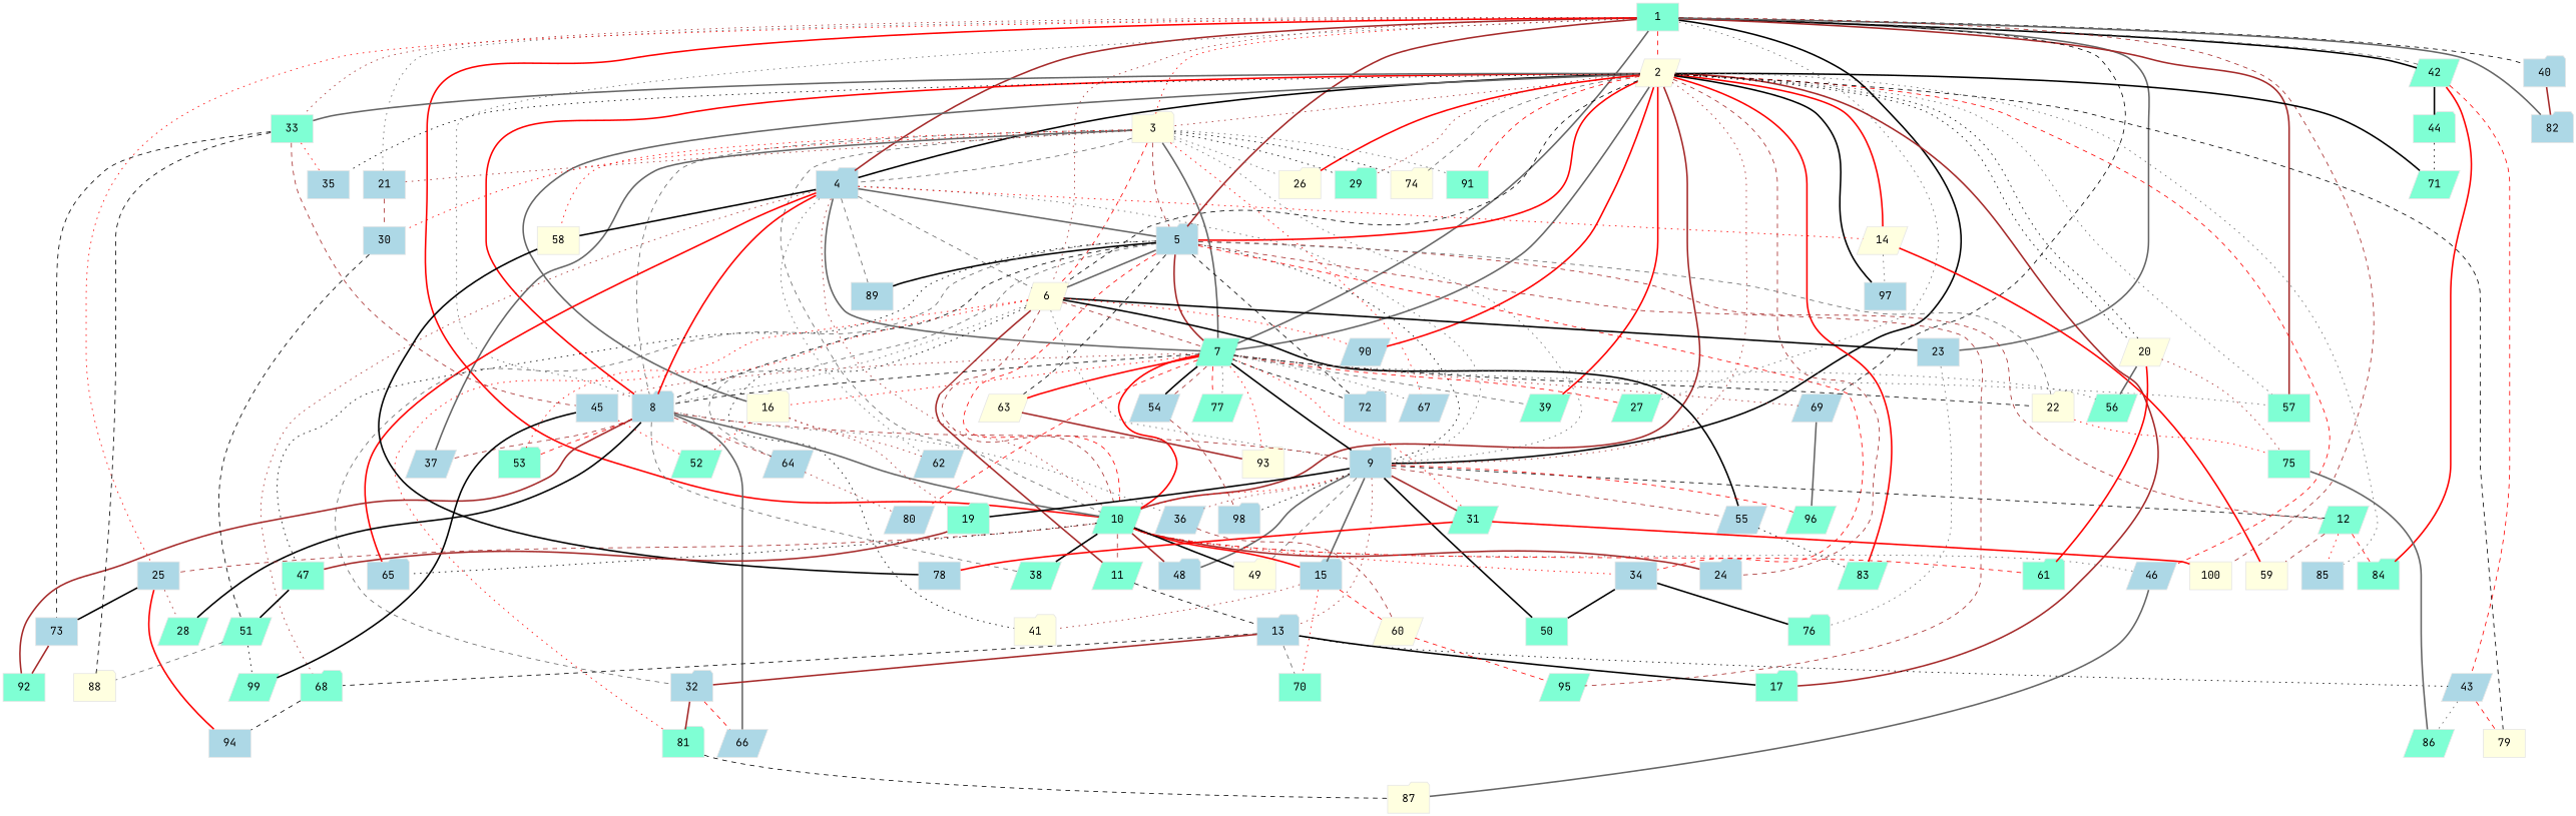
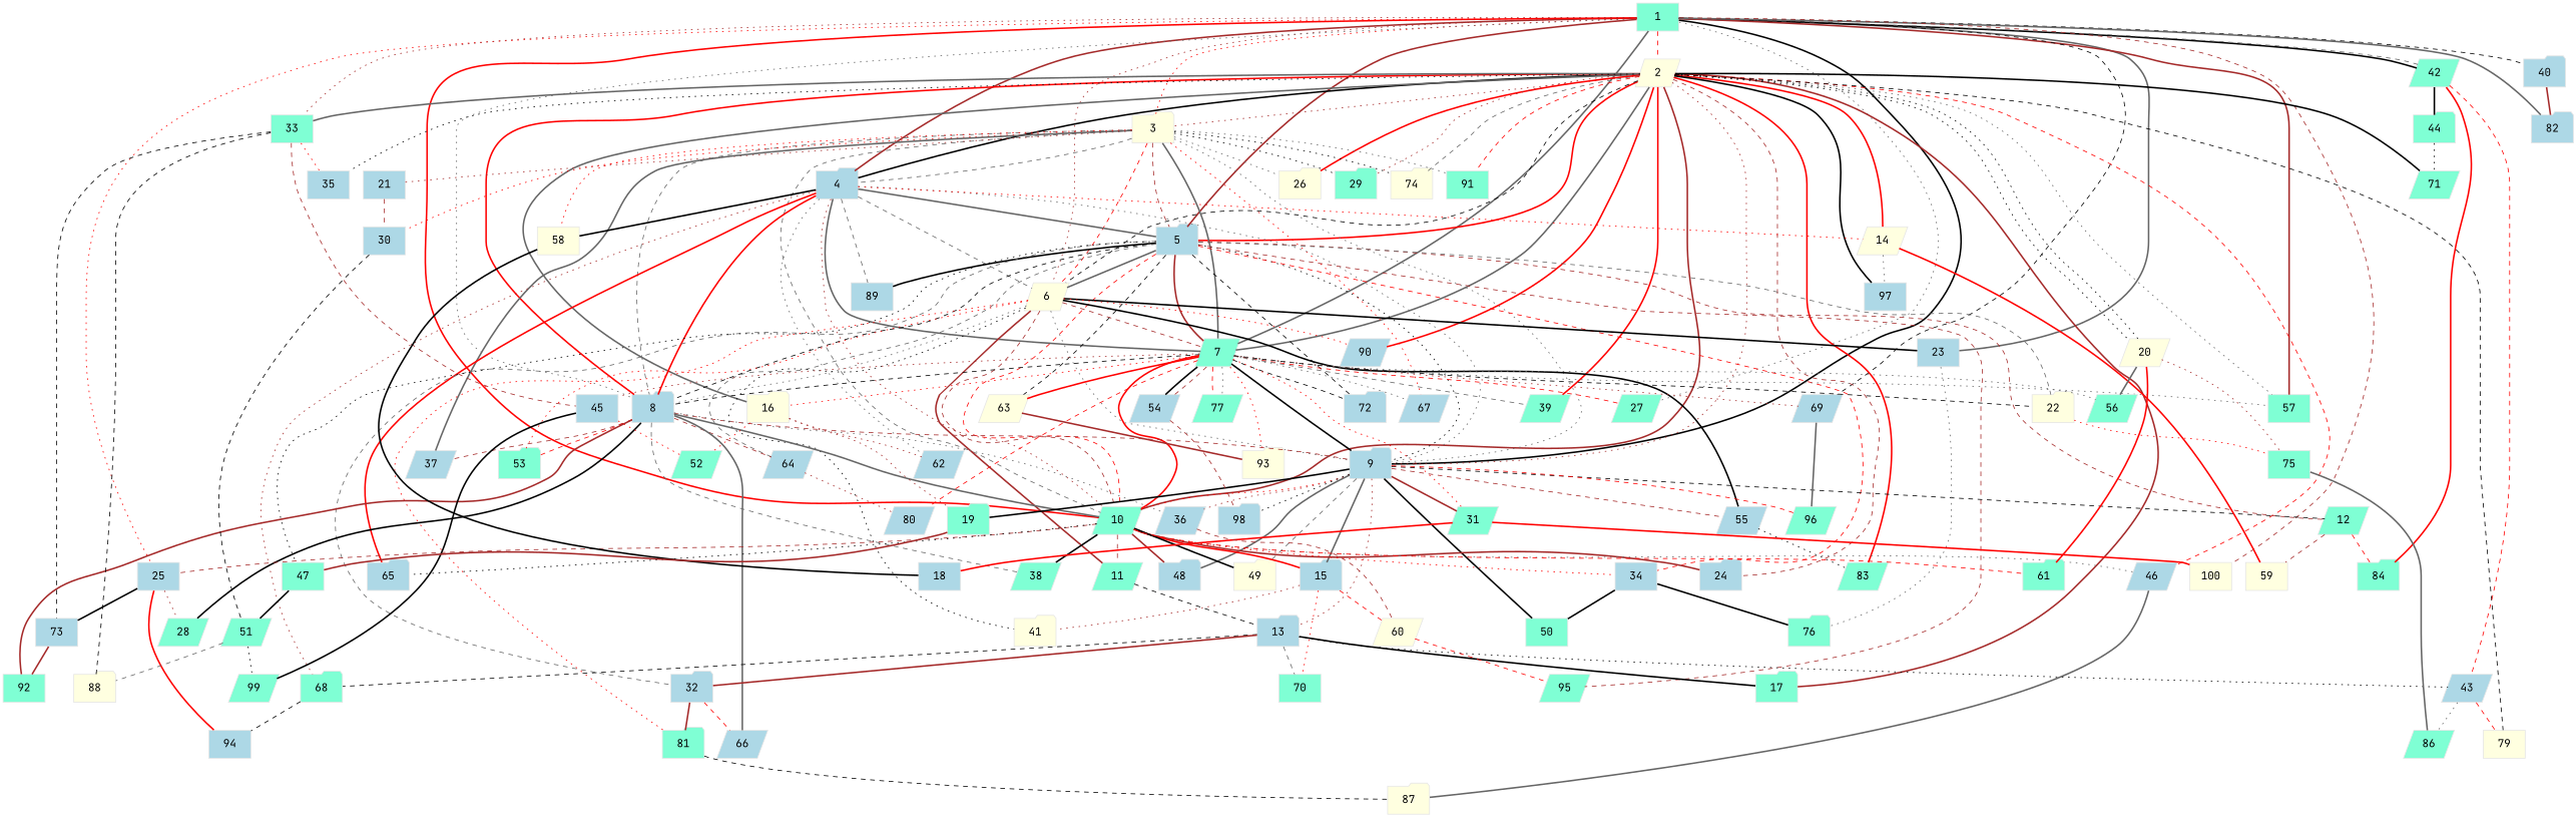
  graph {
    fontname="JetBrains Mono"
    node [color=gray90 fillcolor=lightblue fontname="JetBrains Mono" shape=parallelogram style=filled]
    edge [color=red fontname="JetBrains Mono" style=bold]
    1 [fillcolor=aquamarine shape=box]
    2 [fillcolor=lightyellow]
    3 [fillcolor=lightyellow shape=folder]
    4 [shape=folder]
    5 [shape=folder]
    6 [fillcolor=lightyellow]
    7 [fillcolor=aquamarine]
    8 [shape=folder]
    9 [shape=folder]
    10 [fillcolor=aquamarine]
    21 [shape=box]
    23 [shape=box]
    25 [shape=box]
    27 [fillcolor=aquamarine]
    33 [fillcolor=aquamarine shape=box]
    40 [shape=folder]
    42 [fillcolor=aquamarine]
    57 [fillcolor=aquamarine shape=box]
    69
    82 [shape=folder]
    100 [fillcolor=lightyellow shape=box]
    14 [fillcolor=lightyellow]
    16 [fillcolor=lightyellow shape=folder]
    17 [fillcolor=aquamarine shape=folder]
    20 [fillcolor=lightyellow]
    24 [shape=folder]
    26 [fillcolor=lightyellow shape=folder]
    29 [fillcolor=aquamarine shape=folder]
    35 [shape=box]
    39 [fillcolor=aquamarine]
    46
    71 [fillcolor=aquamarine]
    74 [fillcolor=lightyellow shape=folder]
    79 [fillcolor=lightyellow shape=box]
    83 [fillcolor=aquamarine]
-   85 [shape=box]
    90
    91 [fillcolor=aquamarine shape=box]
    97 [shape=box]
    30 [shape=box]
    37
    58 [fillcolor=lightyellow shape=box]
    67
    62
    65 [shape=folder]
    68 [fillcolor=aquamarine shape=folder]
    89 [shape=box]
    12 [fillcolor=aquamarine]
    22 [fillcolor=lightyellow shape=folder]
    32 [shape=folder]
    34 [shape=box]
    47 [fillcolor=aquamarine shape=box]
    63 [fillcolor=lightyellow]
    64
    72 [shape=folder]
    95 [fillcolor=aquamarine]
    11 [fillcolor=aquamarine]
    41 [fillcolor=lightyellow shape=folder]
    53 [fillcolor=aquamarine shape=folder]
    55
    81 [fillcolor=aquamarine shape=folder]
    31 [fillcolor=aquamarine]
    45 [shape=box]
    54
    56 [fillcolor=aquamarine]
    77 [fillcolor=aquamarine]
    80
    93 [fillcolor=lightyellow shape=folder]
    28 [fillcolor=aquamarine]
    36
    38 [fillcolor=aquamarine]
    66
    92 [fillcolor=aquamarine shape=box]
    13 [shape=folder]
    15 [shape=folder]
    19 [fillcolor=aquamarine shape=folder]
    48 [shape=folder]
    49 [fillcolor=lightyellow shape=folder]
    50 [fillcolor=aquamarine shape=box]
    96 [fillcolor=aquamarine]
    98 [shape=folder]
    61 [fillcolor=aquamarine shape=folder]
    76 [fillcolor=aquamarine shape=folder]
    73 [shape=box]
    94 [shape=box]
    88 [fillcolor=lightyellow shape=folder]
    44 [fillcolor=aquamarine shape=folder]
    84 [fillcolor=aquamarine shape=folder]
    43
    59 [fillcolor=lightyellow shape=box]
    52 [fillcolor=aquamarine]
    75 [fillcolor=aquamarine shape=box]
    87 [fillcolor=lightyellow shape=folder]
    51 [fillcolor=aquamarine]
-   78 [shape=box]
+   78 [shape=box label=18]
    99 [fillcolor=aquamarine]
    60 [fillcolor=lightyellow]
    70 [fillcolor=aquamarine shape=box]
    86 [fillcolor=aquamarine]
    1 -- 2 [style=dashed]
    1 -- 3 [style=dotted]
    1 -- 4 [color=brown]
    1 -- 5 [color=brown]
    1 -- 6 [color=brown style=dotted]
    1 -- 7 [color=gray40]
    1 -- 8 [color=gray40 style=dotted]
    1 -- 9 [color=black]
    1 -- 10
-   1 -- 21 [color=gray40 style=dotted]
    1 -- 23 [color=gray40]
    1 -- 25 [style=dotted]
    1 -- 27 [color=gray40 style=dotted]
    1 -- 33 [color=brown style=dotted]
    1 -- 40 [color=black style=dashed]
    1 -- 42 [color=black]
    1 -- 42 [color=gray40 style=dashed]
    1 -- 57 [color=brown]
    1 -- 69 [color=black style=dashed]
    1 -- 82 [color=gray40]
    1 -- 100 [color=brown style=dashed]
    2 -- 3 [color=brown style=dotted]
    2 -- 4 [color=black]
    2 -- 5
    2 -- 6 [color=black style=dashed]
    2 -- 7 [color=gray40]
    2 -- 8
    2 -- 9 [color=brown style=dotted]
    2 -- 10 [color=brown]
    2 -- 33 [color=gray40]
    2 -- 57 [color=gray40 style=dotted]
    2 -- 14
    2 -- 16 [color=gray40]
    2 -- 17 [color=brown]
    2 -- 20 [color=black style=dotted]
    2 -- 20 [color=black style=dotted]
    2 -- 24 [color=brown style=dashed]
    2 -- 26
    2 -- 29 [color=brown style=dotted]
    2 -- 35 [color=black style=dotted]
    2 -- 39
    2 -- 46 [style=dashed]
    2 -- 71 [color=black]
    2 -- 74 [color=gray40 style=dashed]
    2 -- 79 [color=black style=dashed]
    2 -- 83
-   2 -- 85 [color=gray40 style=dotted]
    2 -- 90
    2 -- 91 [style=dashed]
    2 -- 97 [color=black]
    3 -- 4 [color=gray40 style=dashed]
    3 -- 5 [color=brown style=dashed]
    3 -- 6 [style=dashed]
    3 -- 7 [color=gray40]
    3 -- 8 [color=gray40 style=dashed]
    3 -- 9 [color=gray40 style=dotted]
    3 -- 10 [color=gray40 style=dashed]
    3 -- 21 [color=brown style=dotted]
    3 -- 26 [color=gray40 style=dotted]
    3 -- 29 [color=black style=dotted]
    3 -- 74 [color=black style=dotted]
    3 -- 91 [color=gray40 style=dotted]
    3 -- 30 [style=dotted]
    3 -- 37 [color=gray40]
    3 -- 58 [style=dotted]
    3 -- 67 [style=dotted]
    4 -- 5 [color=gray40]
    4 -- 6 [color=gray40 style=dashed]
    4 -- 7 [color=gray40]
    4 -- 8
    4 -- 9 [color=gray40 style=dotted]
    4 -- 10 [color=brown style=dotted]
    4 -- 14 [style=dotted]
    4 -- 58 [color=black]
    4 -- 62 [color=gray40 style=dotted]
    4 -- 65
    4 -- 68 [color=brown style=dotted]
    4 -- 89 [color=gray40 style=dashed]
    5 -- 6 [color=gray40]
    5 -- 7 [color=brown]
    5 -- 8 [color=black style=dashed]
    5 -- 9 [color=black style=dotted]
    5 -- 10 [style=dashed]
    5 -- 89 [color=black]
    5 -- 12 [color=brown style=dashed]
    5 -- 22 [color=gray40 style=dashed]
    5 -- 32 [color=gray40 style=dashed]
    5 -- 34 [style=dashed]
    5 -- 47 [color=black style=dotted]
    5 -- 63 [color=black style=dashed]
    5 -- 64 [color=gray40 style=dashed]
    5 -- 72 [color=black style=dashed]
    5 -- 95 [color=brown style=dashed]
    6 -- 7 [color=brown style=dashed]
    6 -- 8 [color=gray40 style=dotted]
    6 -- 9 [color=gray40 style=dotted]
    6 -- 10 [color=brown style=dashed]
    6 -- 23 [color=black]
    6 -- 90 [style=dotted]
    6 -- 11 [color=brown]
    6 -- 41 [color=black style=dotted]
    6 -- 53 [style=dotted]
    6 -- 55 [color=black]
    6 -- 81 [style=dotted]
    7 -- 8 [color=black style=dashed]
    7 -- 9 [color=black]
    7 -- 10
    7 -- 27 [style=dashed]
    7 -- 57 [color=gray40 style=dotted]
    7 -- 69 [color=brown style=dotted]
    7 -- 16 [style=dotted]
    7 -- 39 [color=gray40 style=dashed]
    7 -- 67 [color=gray40 style=dotted]
    7 -- 22 [color=black style=dashed]
    7 -- 63
    7 -- 72 [color=black style=dashed]
    7 -- 31 [style=dotted]
    7 -- 45 [color=brown style=dotted]
    7 -- 54 [color=black]
    7 -- 54 [color=brown style=dashed]
    7 -- 56 [color=gray40 style=dotted]
    7 -- 77 [style=dashed]
    7 -- 77 [color=gray40 style=dotted]
    7 -- 80 [style=dashed]
    7 -- 93 [style=dotted]
    8 -- 9 [color=brown style=dashed]
    8 -- 10 [color=gray40]
    8 -- 37 [color=brown style=dashed]
    8 -- 64 [color=brown style=dashed]
    8 -- 53 [style=dashed]
    8 -- 28 [color=black]
    8 -- 36 [color=gray40 style=dotted]
    8 -- 38 [color=gray40 style=dashed]
    8 -- 66 [color=gray40]
    8 -- 92 [color=brown]
    9 -- 10 [style=dotted]
    9 -- 12 [color=black style=dashed]
    9 -- 55 [color=brown style=dashed]
    9 -- 31 [color=brown]
    9 -- 36 [color=brown style=dotted]
    9 -- 13 [color=brown style=dotted]
    9 -- 15 [color=gray40]
    9 -- 19 [color=black]
    9 -- 48 [color=gray40]
    9 -- 49 [color=gray40 style=dashed]
    9 -- 50 [color=black]
    9 -- 96 [style=dashed]
    9 -- 98 [color=black style=dotted]
    10 -- 25 [color=brown style=dashed]
    10 -- 24 [color=brown]
    10 -- 46 [color=gray40 style=dotted]
    10 -- 65 [color=black style=dotted]
    10 -- 34 [style=dotted]
    10 -- 11 [color=brown style=dashed]
    10 -- 38 [color=black]
    10 -- 15
    10 -- 48 [color=brown]
    10 -- 49 [color=black]
    10 -- 61 [style=dashed]
    21 -- 30 [color=brown style=dashed]
    23 -- 76 [color=gray40 style=dotted]
    25 -- 28 [color=brown style=dotted]
    25 -- 73 [color=black]
    25 -- 94
    33 -- 35 [style=dotted]
    33 -- 45 [color=brown style=dashed]
    33 -- 73 [color=black style=dashed]
    33 -- 88 [color=black style=dashed]
    40 -- 82 [color=brown]
    42 -- 44 [color=black]
    42 -- 84
    42 -- 43 [style=dashed]
    69 -- 96 [color=gray40]
    14 -- 97 [color=gray40 style=dotted]
    14 -- 59
    16 -- 62 [color=brown style=dotted]
    16 -- 19 [color=brown style=dotted]
    16 -- 52 [style=dotted]
    20 -- 56 [color=gray40]
    20 -- 61
    20 -- 75 [color=brown style=dotted]
    46 -- 87 [color=gray40]
    30 -- 51 [color=black style=dashed]
    58 -- 78 [color=black]
    68 -- 94 [color=black style=dashed]
-   12 -- 85 [style=dotted]
    12 -- 84 [style=dashed]
    12 -- 59 [color=brown style=dashed]
    22 -- 75 [style=dotted]
    32 -- 81 [color=brown]
    32 -- 66 [style=dashed]
    34 -- 50 [color=black]
    34 -- 76 [color=black]
    47 -- 51 [color=black]
    63 -- 93 [color=brown]
    64 -- 80 [color=brown style=dotted]
    11 -- 13 [color=black style=dashed]
    55 -- 83 [color=black style=dotted]
    81 -- 87 [color=black style=dashed]
    31 -- 100
    31 -- 78
    45 -- 52 [style=dotted]
    45 -- 99 [color=black]
    54 -- 98 [color=brown style=dashed]
    36 -- 60 [color=brown style=dashed]
    13 -- 17 [color=black]
    13 -- 68 [color=black style=dashed]
    13 -- 32 [color=brown]
    13 -- 43 [color=black style=dotted]
    13 -- 70 [color=gray40 style=dashed]
    15 -- 41 [color=brown style=dotted]
    15 -- 60 [style=dashed]
    15 -- 70 [style=dotted]
    19 -- 47 [color=brown]
    73 -- 92 [color=brown]
    44 -- 71 [color=black style=dotted]
    43 -- 79 [style=dashed]
    43 -- 86 [color=gray40 style=dotted]
    75 -- 86 [color=gray40]
    51 -- 88 [color=gray40 style=dashed]
    51 -- 99 [color=black style=dotted]
    60 -- 95 [style=dashed]
  }
